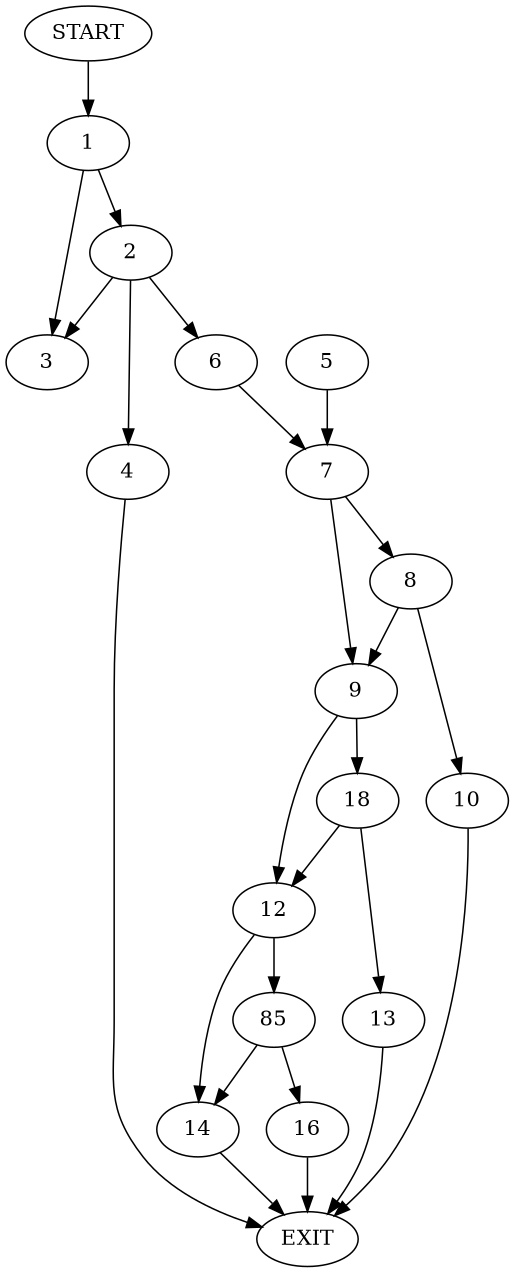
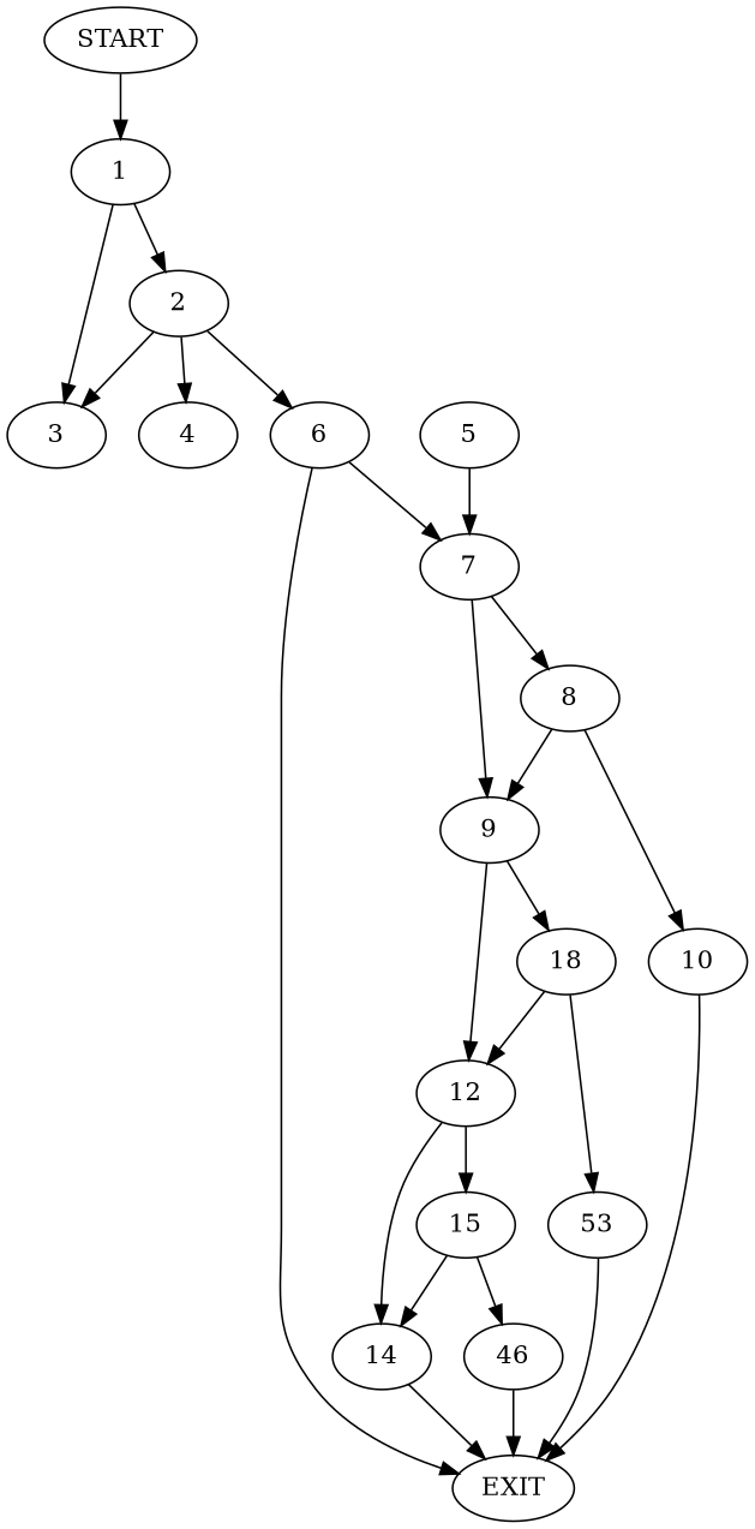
  digraph {
    n1 [label=START]
    1
    2
    3
    n5 [label=EXIT]
    4
    6
    5
    7
    8
    9
    10
    n13 [label=18]
    12
-   13
+   13 [label=53]
    14
-   15 [label=85]
-   16
+   15
+   16 [label=46]
    n1 -> 1
    1 -> 2
    1 -> 3
    2 -> 3
    2 -> 4
    2 -> 6
-   4 -> n5
+   6 -> n5
    6 -> 7
    5 -> 7
    7 -> 8
    7 -> 9
    8 -> 9
    8 -> 10
    9 -> n13
    9 -> 12
    10 -> n5
    n13 -> 12
    n13 -> 13
    12 -> 14
    12 -> 15
    13 -> n5
    14 -> n5
    15 -> 14
    15 -> 16
    16 -> n5
  }
